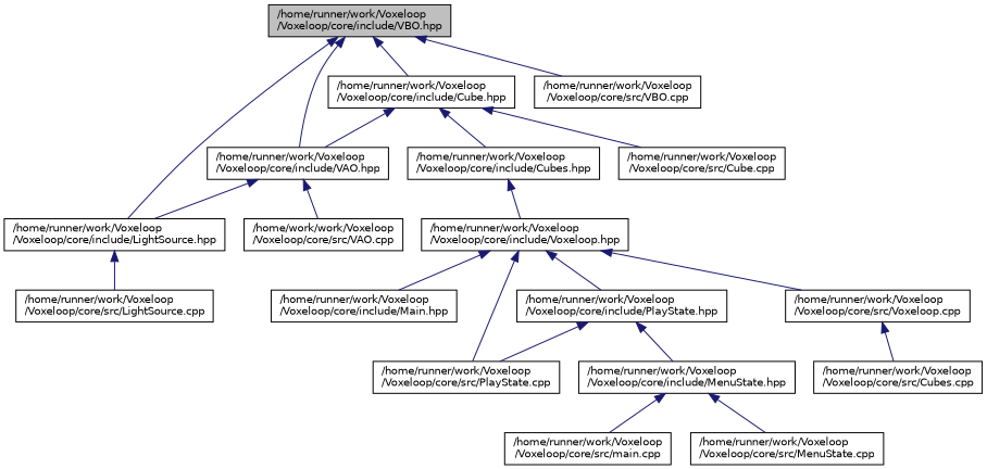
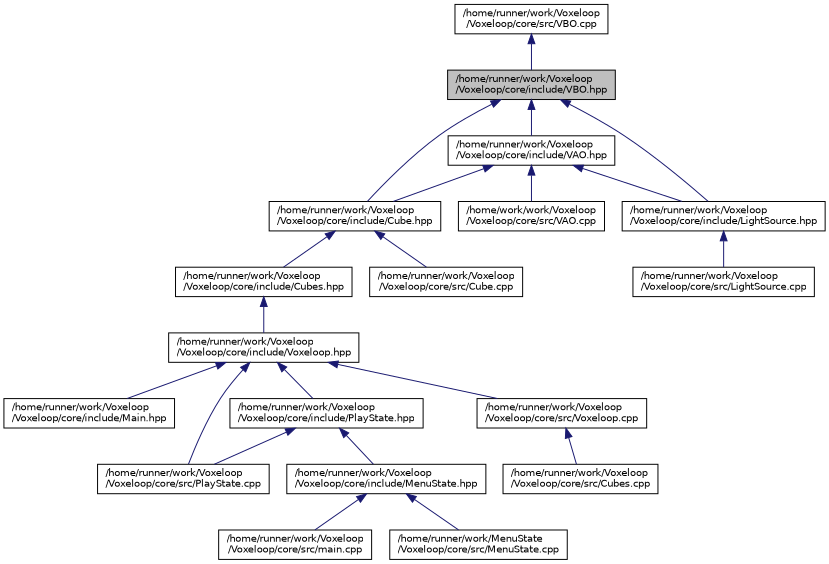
  digraph {
    node [color=black fillcolor=white fontname=Helvetica fontsize=10 shape=record style=filled]
    edge [color=midnightblue dir=back fontname=Helvetica fontsize=10 labelfontname=Helvetica labelfontsize=10 style=solid]
    n1 [fillcolor=grey75 fontcolor=black height=0.2 label="/home/runner/work/Voxeloop\l/Voxeloop/core/include/VBO.hpp" width=0.4]
    n2 [height=0.2 label="/home/runner/work/Voxeloop\l/Voxeloop/core/include/VAO.hpp" width=0.4]
    n3 [height=0.2 label="/home/runner/work/Voxeloop\l/Voxeloop/core/include/Cube.hpp" width=0.4]
    n4 [height=0.2 label="/home/runner/work/Voxeloop\l/Voxeloop/core/include/LightSource.hpp" width=0.4]
    n5 [height=0.2 label="/home/runner/work/Voxeloop\l/Voxeloop/core/src/VBO.cpp" width=0.4]
    n6 [height=0.2 label="/home/work/work/Voxeloop\l/Voxeloop/core/src/VAO.cpp" width=0.4]
    n7 [height=0.2 label="/home/runner/work/Voxeloop\l/Voxeloop/core/include/Cubes.hpp" width=0.4]
    n8 [height=0.2 label="/home/runner/work/Voxeloop\l/Voxeloop/core/src/Cube.cpp" width=0.4]
    n9 [height=0.2 label="/home/runner/work/Voxeloop\l/Voxeloop/core/src/LightSource.cpp" width=0.4]
    n10 [height=0.2 label="/home/runner/work/Voxeloop\l/Voxeloop/core/include/Voxeloop.hpp" width=0.4]
    n11 [height=0.2 label="/home/runner/work/Voxeloop\l/Voxeloop/core/include/Main.hpp" width=0.4]
    n12 [height=0.2 label="/home/runner/work/Voxeloop\l/Voxeloop/core/include/PlayState.hpp" width=0.4]
    n13 [height=0.2 label="/home/runner/work/Voxeloop\l/Voxeloop/core/src/PlayState.cpp" width=0.4]
    n14 [height=0.2 label="/home/runner/work/Voxeloop\l/Voxeloop/core/src/Voxeloop.cpp" width=0.4]
    n15 [height=0.2 label="/home/runner/work/Voxeloop\l/Voxeloop/core/src/Cubes.cpp" width=0.4]
    n16 [height=0.2 label="/home/runner/work/Voxeloop\l/Voxeloop/core/include/MenuState.hpp" width=0.4]
    n17 [height=0.2 label="/home/runner/work/Voxeloop\l/Voxeloop/core/src/main.cpp" width=0.4]
-   n18 [height=0.2 label="/home/runner/work/Voxeloop\l/Voxeloop/core/src/MenuState.cpp" width=0.4]
+   n18 [height=0.2 label="/home/runner/work/MenuState\l/Voxeloop/core/src/MenuState.cpp" width=0.4]
    n1 -> n2
    n1 -> n3
    n1 -> n4
-   n1 -> n5
-   n3 -> n2
+   n5 -> n1
+   n2 -> n3
    n2 -> n4
    n2 -> n6
    n3 -> n7
    n3 -> n8
    n4 -> n9
    n7 -> n10
    n10 -> n11
    n10 -> n12
    n10 -> n13
    n10 -> n14
    n12 -> n13
    n12 -> n16
    n14 -> n15
    n16 -> n17
    n16 -> n18
  }
